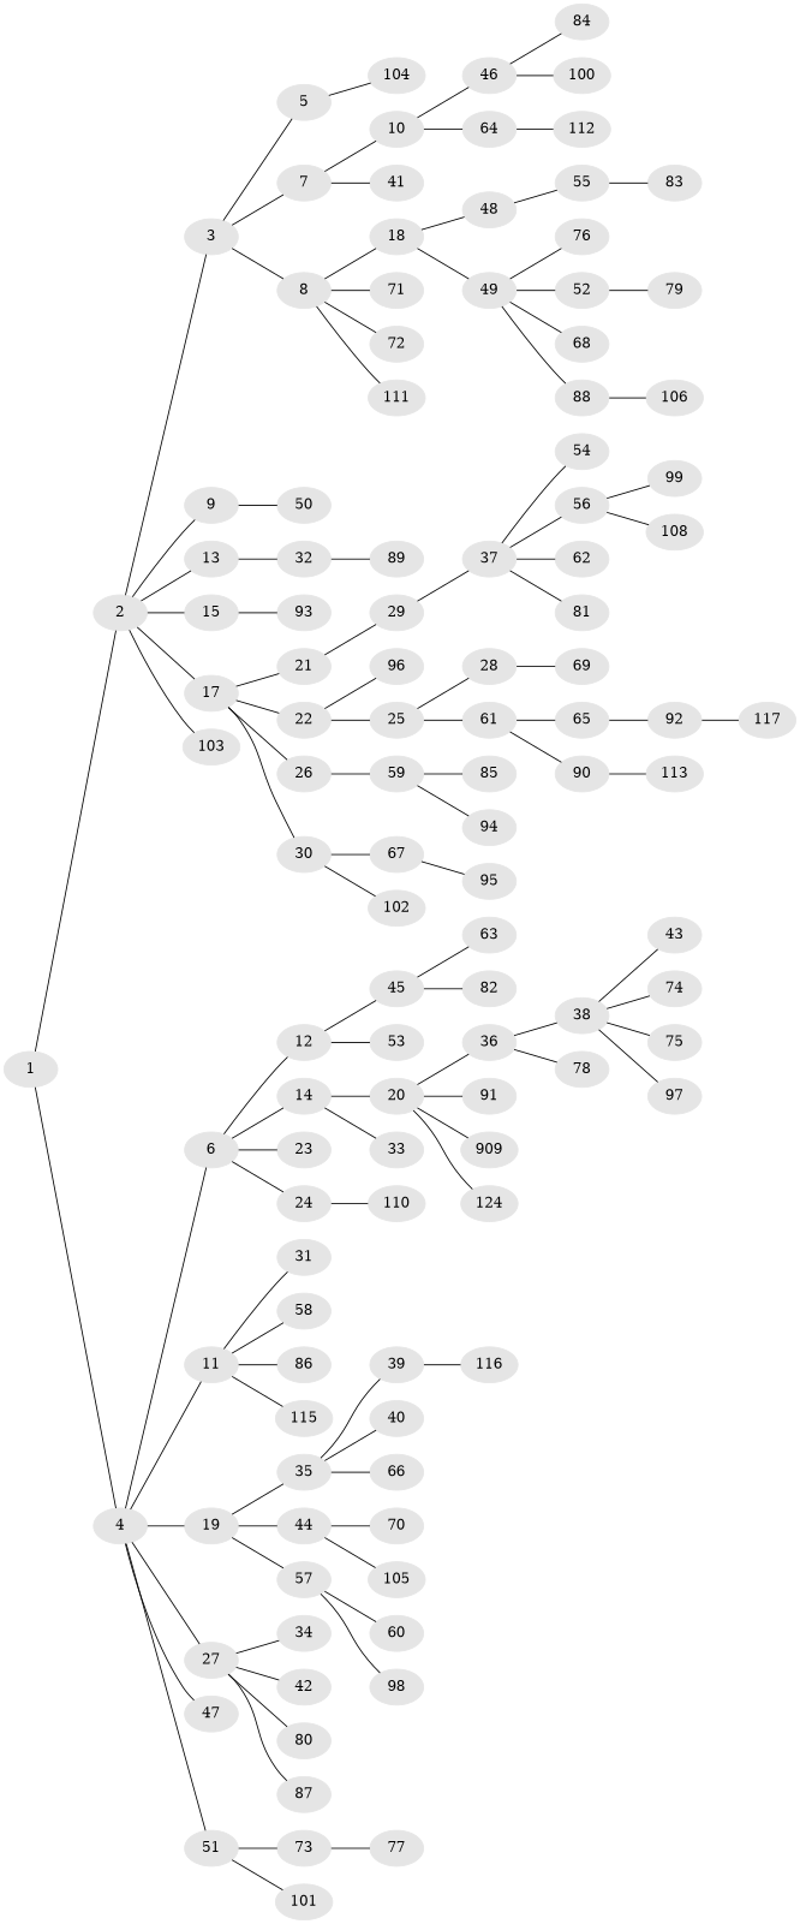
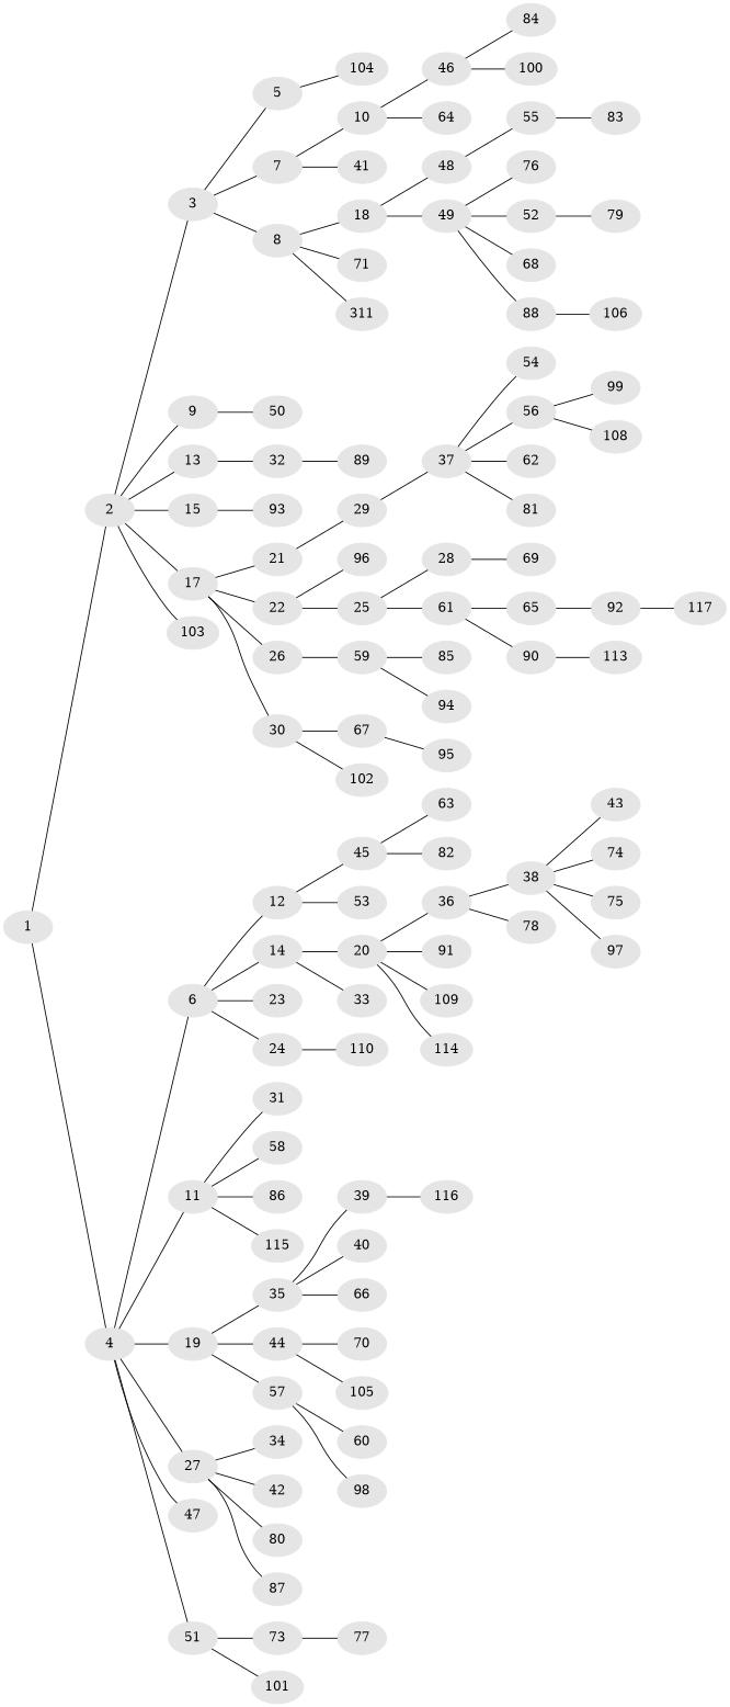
  graph {
    rankdir=LR
    node [color=gray90 style=filled]
    1
    2
    4
    3
    9
    13
    15
    17
    103
    6
    11
    19
    27
    47
    51
    5
    7
    8
    50
    32
    93
    21
    22
    26
    30
    104
    10
    41
    18
    71
-   72
-   111
+   111 [label=311]
    12
    14
    23
    24
    31
    58
    86
    115
    35
    44
    57
    34
    42
    80
    87
    73
    101
    45
    53
    20
    33
    110
    46
    64
    48
    49
    84
    100
-   112
    63
    82
    89
    36
    91
-   109 [label=909]
-   114 [label=124]
+   109
+   114
    29
    96
    25
    59
    67
    102
    55
    76
    52
    68
    88
    39
    40
    66
    70
    105
    60
    98
    38
    78
    37
    28
    61
    69
    65
    90
    85
    94
    54
    56
    62
    81
    95
    116
    43
    74
    75
    97
    99
    108
    83
    79
    106
    77
    92
    113
    n115 [label=117]
    1 -- 2
    1 -- 4
    2 -- 3
    2 -- 9
    2 -- 13
    2 -- 15
    2 -- 17
    2 -- 103
    4 -- 6
    4 -- 11
    4 -- 19
    4 -- 27
    4 -- 47
    4 -- 51
    3 -- 5
    3 -- 7
    3 -- 8
    9 -- 50
    13 -- 32
    15 -- 93
    17 -- 21
    17 -- 22
    17 -- 26
    17 -- 30
    6 -- 12
    6 -- 14
    6 -- 23
    6 -- 24
    11 -- 31
    11 -- 58
    11 -- 86
    11 -- 115
    19 -- 35
    19 -- 44
    19 -- 57
    27 -- 34
    27 -- 42
    27 -- 80
    27 -- 87
    51 -- 73
    51 -- 101
    5 -- 104
    7 -- 10
    7 -- 41
    8 -- 18
    8 -- 71
-   8 -- 72
    8 -- 111
    32 -- 89
    21 -- 29
    22 -- 96
    22 -- 25
    26 -- 59
    30 -- 67
    30 -- 102
    10 -- 46
    10 -- 64
    18 -- 48
    18 -- 49
    12 -- 45
    12 -- 53
    14 -- 20
    14 -- 33
    24 -- 110
    35 -- 39
    35 -- 40
    35 -- 66
    44 -- 70
    44 -- 105
    57 -- 60
    57 -- 98
    73 -- 77
    45 -- 63
    45 -- 82
    20 -- 36
    20 -- 91
    20 -- 109
    20 -- 114
    46 -- 84
    46 -- 100
-   64 -- 112
    48 -- 55
    49 -- 76
    49 -- 52
    49 -- 68
    49 -- 88
    36 -- 38
    36 -- 78
    29 -- 37
    25 -- 28
    25 -- 61
    59 -- 85
    59 -- 94
    67 -- 95
    55 -- 83
    52 -- 79
    88 -- 106
    39 -- 116
    38 -- 43
    38 -- 74
    38 -- 75
    38 -- 97
    37 -- 54
    37 -- 56
    37 -- 62
    37 -- 81
    28 -- 69
    61 -- 65
    61 -- 90
    65 -- 92
    90 -- 113
    56 -- 99
    56 -- 108
    92 -- n115
  }
